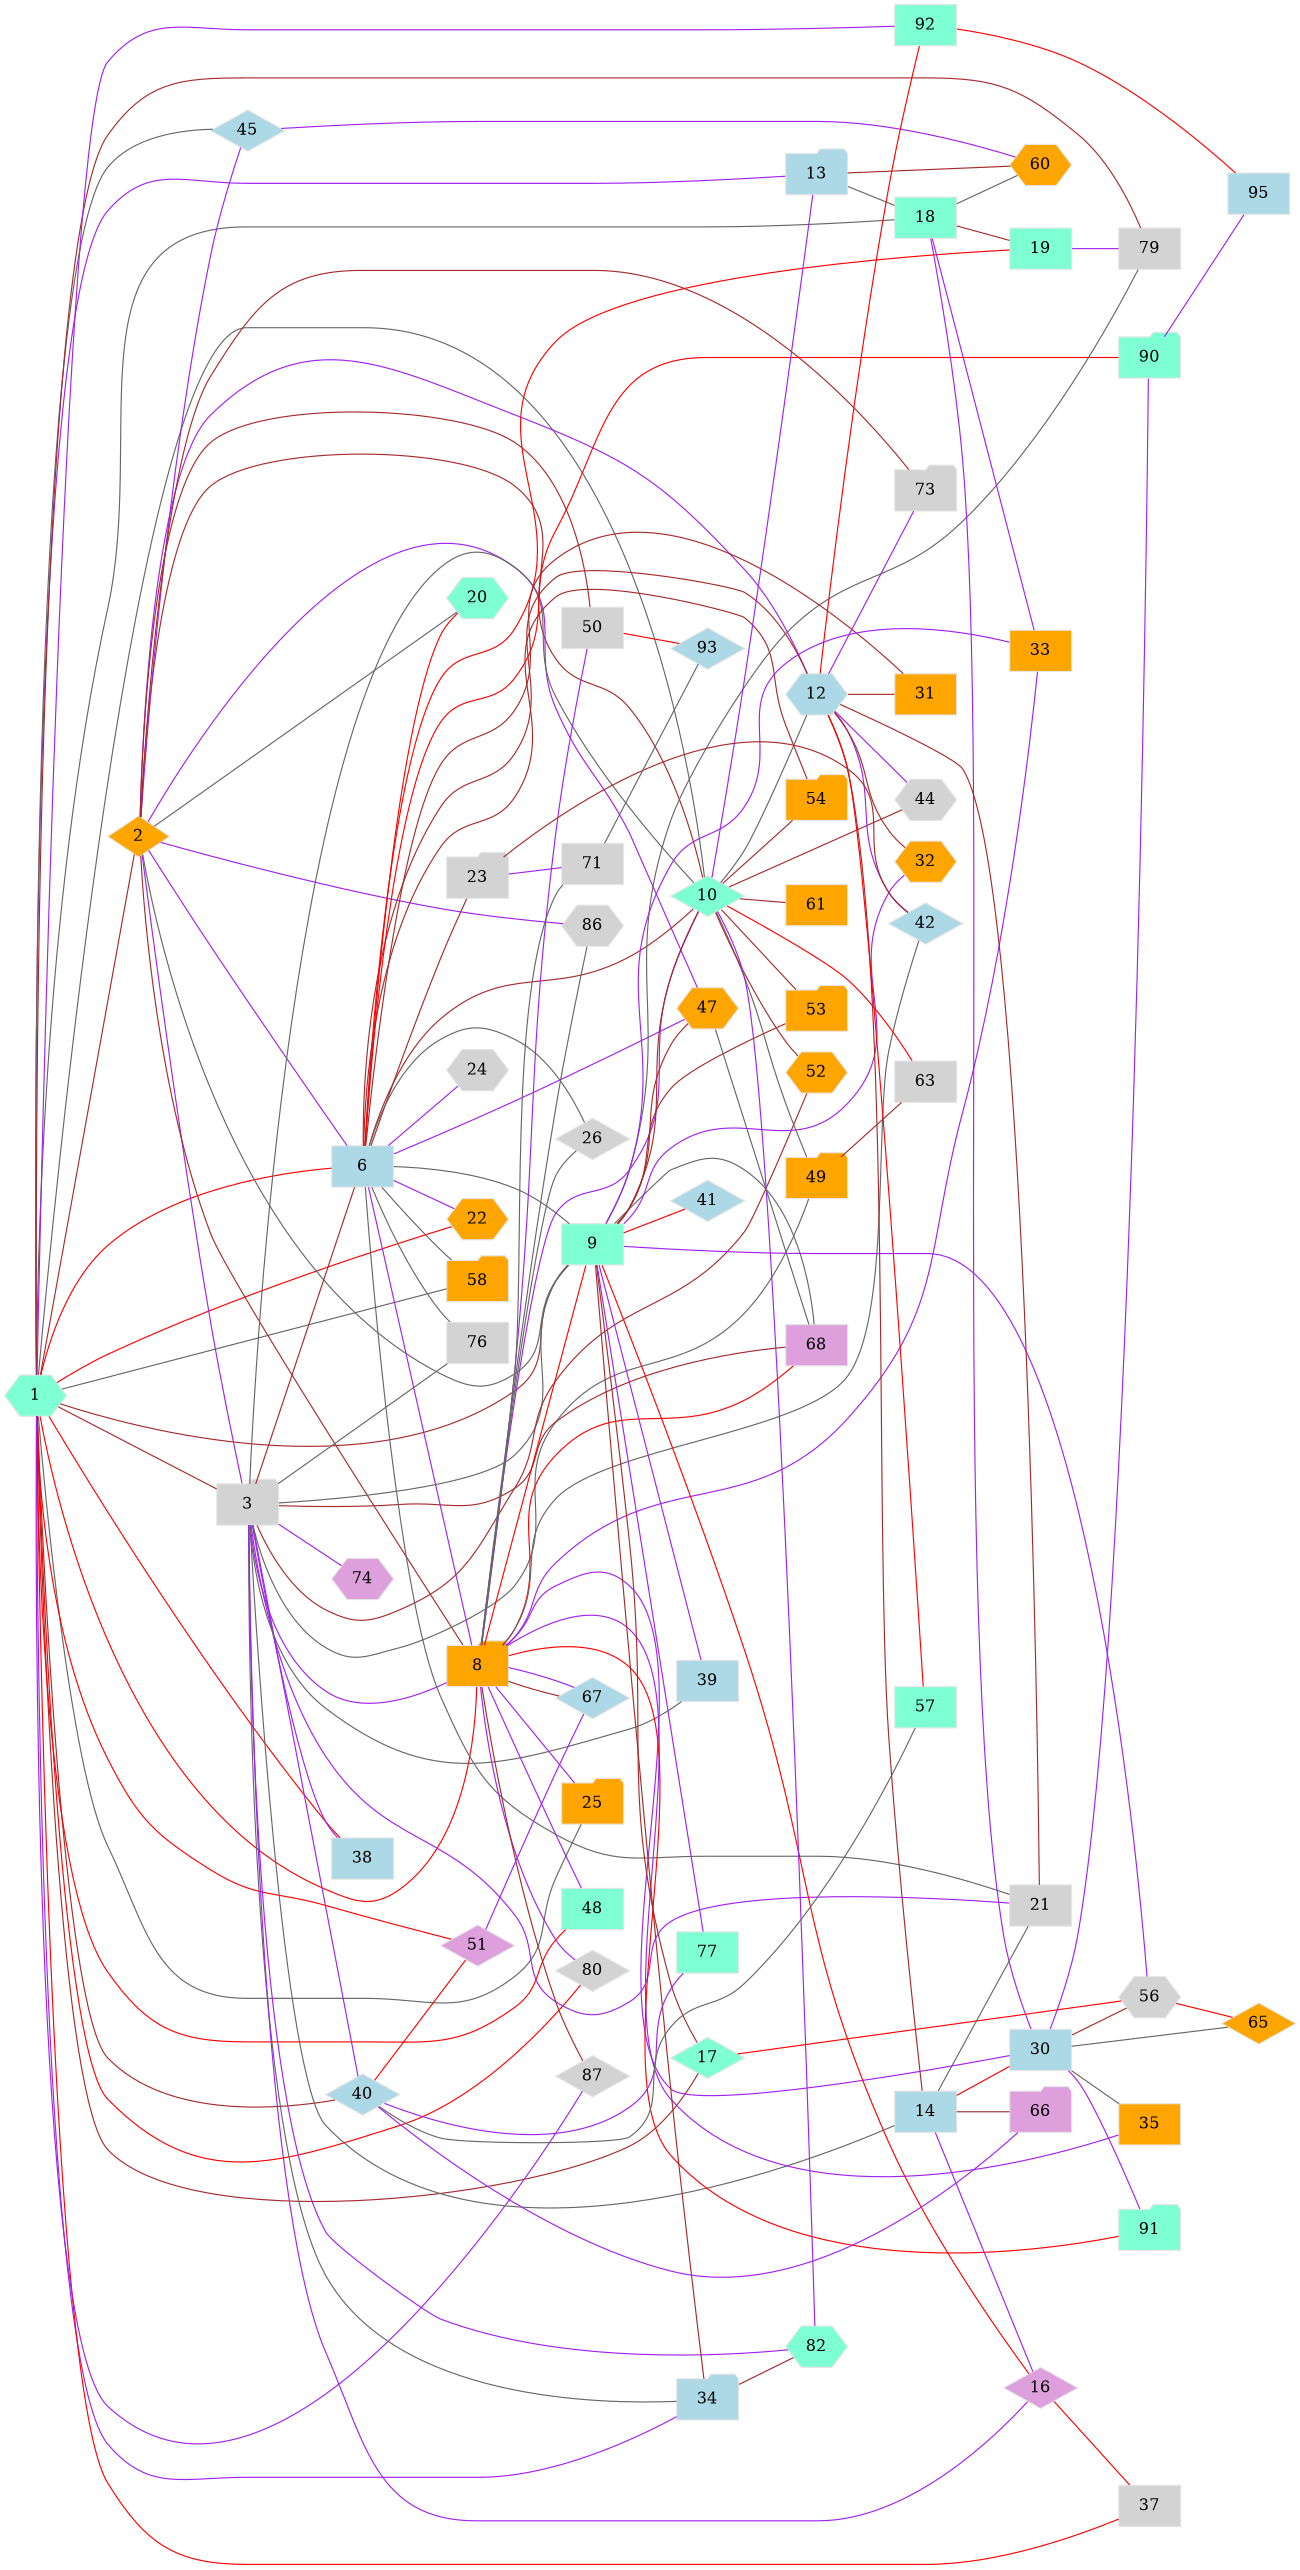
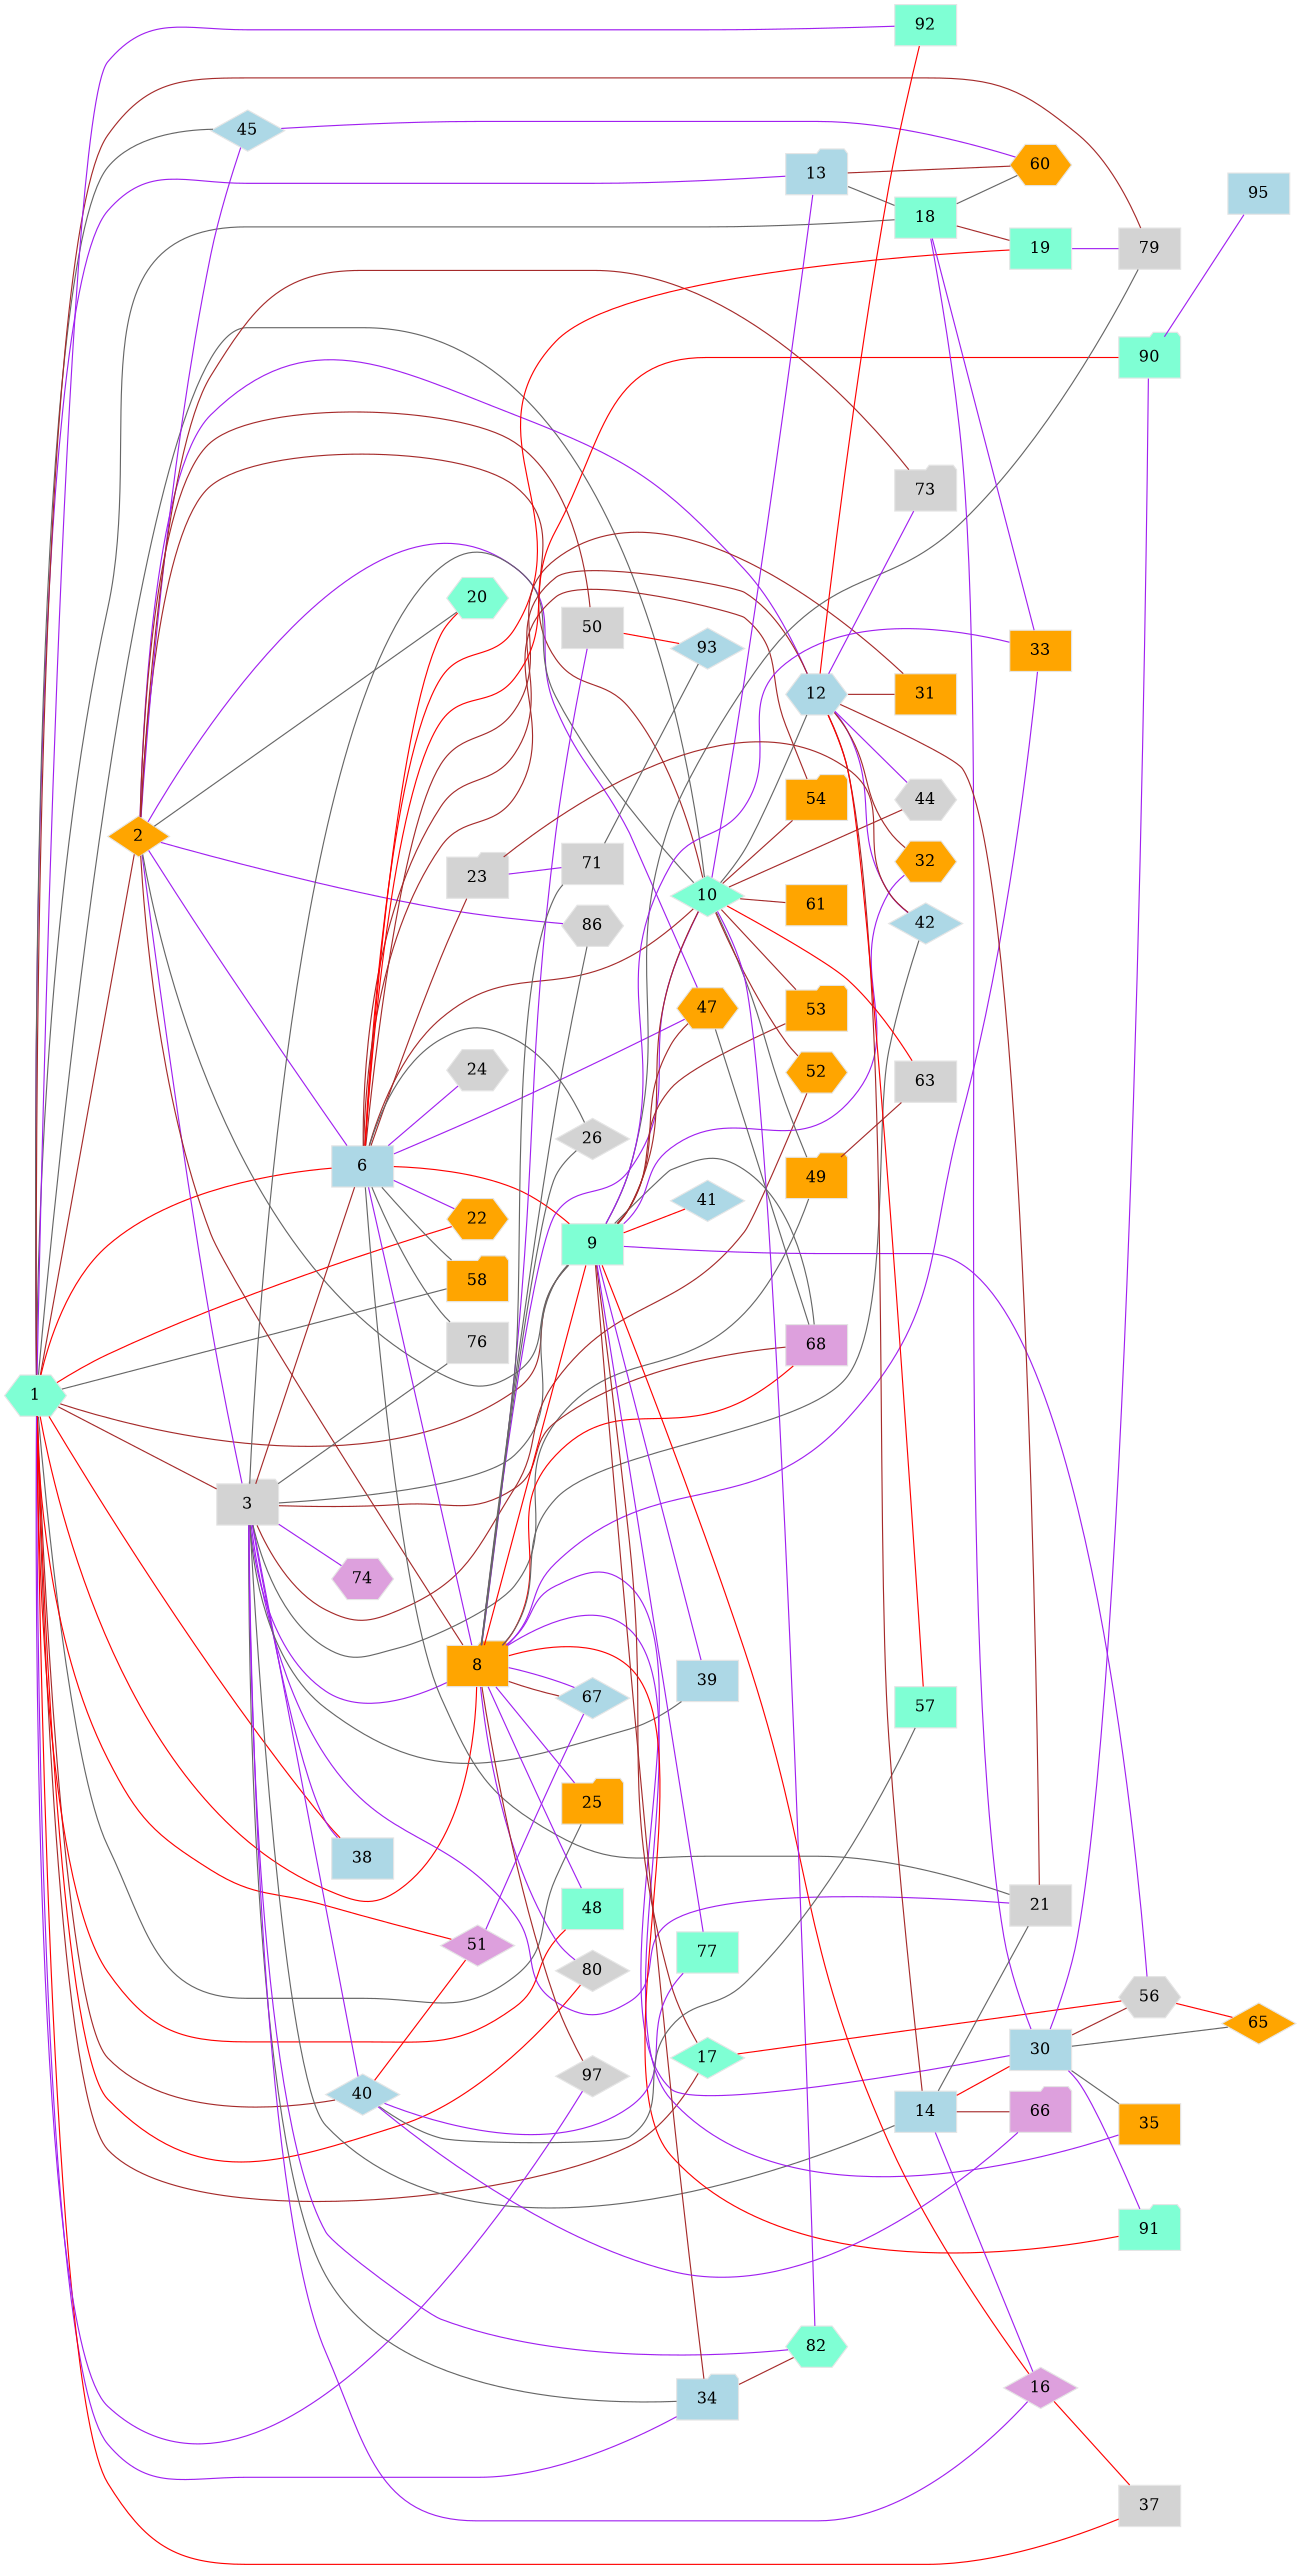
  graph {
    rankdir=LR
    node [color=gray90 fillcolor=orange shape=box style=filled]
    edge [color=purple]
    1 [fillcolor=aquamarine shape=hexagon super="+4"]
    2 [shape=diamond super="+28"]
    3 [fillcolor=lightgrey shape=folder super="+5"]
    6 [fillcolor=lightblue super="+7"]
    8 [shape=folder super="+11"]
    9 [fillcolor=aquamarine super="+72"]
    10 [fillcolor=aquamarine shape=diamond super="+27"]
    13 [fillcolor=lightblue shape=folder]
    17 [fillcolor=aquamarine shape=diamond super="+83"]
    18 [fillcolor=aquamarine super="+29"]
    22 [shape=hexagon]
    25 [shape=folder]
    34 [fillcolor=lightblue shape=folder super="+94"]
    37 [fillcolor=lightgrey]
    38 [fillcolor=lightblue]
    40 [fillcolor=lightblue shape=diamond super="+46"]
    45 [fillcolor=lightblue shape=diamond]
    48 [fillcolor=aquamarine]
    51 [fillcolor=plum shape=diamond super="+84"]
    58 [shape=folder]
    79 [fillcolor=lightgrey]
    80 [fillcolor=lightgrey shape=diamond]
-   87 [fillcolor=lightgrey shape=diamond]
+   87 [fillcolor=lightgrey shape=diamond label=97]
    92 [fillcolor=aquamarine]
    12 [fillcolor=lightblue shape=hexagon super="+59"]
    20 [fillcolor=aquamarine shape=hexagon]
    47 [shape=hexagon super="+62"]
    50 [fillcolor=lightgrey super="+85"]
    73 [fillcolor=lightgrey shape=folder]
    86 [fillcolor=lightgrey shape=hexagon]
    14 [fillcolor=lightblue super="+81"]
    16 [fillcolor=plum shape=diamond super="+36"]
    21 [fillcolor=lightgrey super="+55"]
    39 [fillcolor=lightblue]
    49 [shape=folder]
    52 [shape=hexagon]
    68 [fillcolor=plum super="+69"]
    74 [fillcolor=plum shape=hexagon]
    76 [fillcolor=lightgrey]
    82 [fillcolor=aquamarine shape=hexagon super="+88"]
    19 [fillcolor=aquamarine super="+89"]
    23 [fillcolor=lightgrey shape=folder]
    24 [fillcolor=lightgrey shape=hexagon]
    26 [fillcolor=lightgrey shape=diamond]
    31
    54 [shape=folder]
    90 [fillcolor=aquamarine shape=folder]
    30 [fillcolor=lightblue super="+75"]
    33 [super="+43"]
    35
    42 [fillcolor=lightblue shape=diamond super="+64"]
    67 [fillcolor=lightblue shape=diamond]
    71 [fillcolor=lightgrey]
    91 [fillcolor=aquamarine shape=folder]
    41 [fillcolor=lightblue shape=diamond]
    32 [shape=hexagon]
    53 [shape=folder]
    56 [fillcolor=lightgrey shape=hexagon super="+70"]
    77 [fillcolor=aquamarine]
    44 [fillcolor=lightgrey shape=hexagon]
    61
    63 [fillcolor=lightgrey]
    60 [shape=hexagon super="+78"]
    57 [fillcolor=aquamarine]
    66 [fillcolor=plum shape=folder]
    95 [fillcolor=lightblue]
    93 [fillcolor=lightblue shape=diamond]
    65 [shape=diamond]
    1 -- 2 [color=brown weight=2]
    1 -- 3 [color=brown weight=4]
    1 -- 6 [color=red weight=4]
    1 -- 8 [color=red weight=2]
    1 -- 9 [color=brown weight=2]
    1 -- 10 [color=gray40 weight=3]
    1 -- 13
    1 -- 17 [color=brown weight=2]
    1 -- 18 [color=gray40]
    1 -- 22 [color=red]
    1 -- 25 [color=gray40]
    1 -- 34
    1 -- 37 [color=red]
    1 -- 38 [color=red]
    1 -- 40 [color=brown]
    1 -- 45 [color=gray40]
    1 -- 48 [color=red]
    1 -- 51 [color=red]
    1 -- 58 [color=gray40]
    1 -- 79 [color=brown]
    1 -- 80 [color=red]
    1 -- 87
    1 -- 92
    2 -- 3 [weight=2]
    2 -- 6 [weight=2]
    2 -- 8 [color=brown]
    2 -- 9 [color=gray40]
    2 -- 10 [color=brown weight=2]
    2 -- 45
    2 -- 12
    2 -- 20 [color=gray40]
    2 -- 47
    2 -- 50 [color=brown weight=2]
    2 -- 73 [color=brown]
    2 -- 86
    3 -- 6 [color=brown weight=4]
    3 -- 8 [weight=2]
    3 -- 9 [color=gray40 weight=3]
    3 -- 10 [color=gray40 weight=2]
    3 -- 34 [color=gray40]
    3 -- 38
    3 -- 40 [weight=2]
    3 -- 14 [color=gray40]
    3 -- 16
    3 -- 21
    3 -- 39 [color=gray40]
    3 -- 49 [color=gray40]
    3 -- 52 [color=brown]
    3 -- 68 [color=brown]
    3 -- 74 [weight=2]
    3 -- 76 [color=gray40]
    3 -- 82
    6 -- 8 [weight=2]
-   6 -- 9 [color=gray40 weight=2]
+   6 -- 9 [color=red weight=2]
    6 -- 10 [color=brown weight=2]
    6 -- 22
    6 -- 58 [color=gray40]
    6 -- 12 [color=brown]
    6 -- 20 [color=red]
    6 -- 47
    6 -- 21 [color=gray40]
    6 -- 76 [color=gray40]
    6 -- 19 [color=red]
    6 -- 23 [color=brown weight=2]
    6 -- 24
    6 -- 26 [color=gray40]
    6 -- 31 [color=brown]
    6 -- 54 [color=brown]
    6 -- 90 [color=red]
    8 -- 9 [color=red]
    8 -- 10 [weight=2]
    8 -- 25
    8 -- 48
    8 -- 80
    8 -- 87 [color=brown]
    8 -- 50
    8 -- 86 [color=gray40]
    8 -- 68 [color=red]
    8 -- 26 [color=gray40]
    8 -- 30
    8 -- 33
    8 -- 35
    8 -- 42 [color=gray40]
    8 -- 67 [color=brown]
    8 -- 67
    8 -- 71 [color=gray40]
    8 -- 91 [color=red]
    9 -- 10 [color=brown]
    9 -- 17 [color=brown]
    9 -- 34 [color=brown]
    9 -- 79 [color=gray40]
    9 -- 47 [color=brown]
    9 -- 16 [color=red]
    9 -- 39
    9 -- 68 [color=gray40]
    9 -- 33
    9 -- 41 [color=red]
    9 -- 32
    9 -- 53 [color=brown]
    9 -- 56
    9 -- 77
    10 -- 13
    10 -- 12 [color=gray40]
    10 -- 49 [color=gray40]
    10 -- 52 [color=brown]
    10 -- 82
    10 -- 54 [color=brown]
    10 -- 53 [color=brown]
    10 -- 44 [color=brown]
    10 -- 61 [color=brown]
    10 -- 63 [color=red]
    13 -- 18 [color=gray40 weight=2]
    13 -- 60 [color=brown]
    17 -- 56 [color=red]
    18 -- 19 [color=brown]
    18 -- 30
    18 -- 33
    18 -- 60 [color=gray40]
    34 -- 82 [color=brown]
    40 -- 51 [color=red]
    40 -- 77
    40 -- 57 [color=gray40]
    40 -- 66
    45 -- 60
    51 -- 67
-   92 -- 95 [color=red]
    12 -- 92 [color=red]
    12 -- 73
    12 -- 14 [color=brown]
    12 -- 21 [color=brown]
    12 -- 31 [color=brown]
    12 -- 42
    12 -- 32 [color=brown]
    12 -- 44
    12 -- 57 [color=red]
    47 -- 68 [color=gray40]
    50 -- 93 [color=red]
    14 -- 16
    14 -- 21 [color=gray40]
    14 -- 30 [color=red]
    14 -- 66 [color=brown]
    16 -- 37 [color=red]
    49 -- 63 [color=brown]
    19 -- 79
    23 -- 42 [color=brown]
    23 -- 71
    90 -- 95
    30 -- 90
    30 -- 35 [color=gray40]
    30 -- 91
    30 -- 56 [color=brown]
    30 -- 65 [color=gray40]
    71 -- 93 [color=gray40]
    56 -- 65 [color=red]
  }
